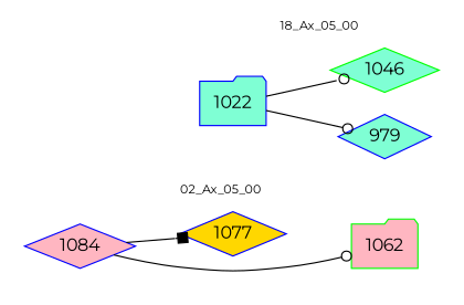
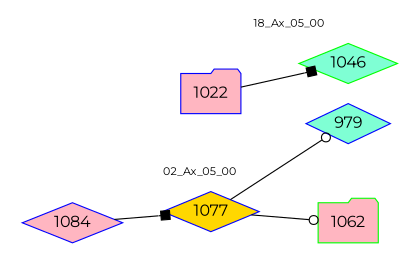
  digraph {
    fontname=Montserrat
    rankdir=LR
    node [color=blue fillcolor=lightpink fontname=Montserrat shape=diamond style=filled]
    edge [arrowhead=odot color=black fontname=Montserrat]
    n1 [fillcolor=gold label=1077]
    n2 [color=green label=1062 shape=folder]
    n3 [label=1084]
-   n4 [fillcolor=aquamarine label=1022 shape=folder]
+   n4 [label=1022 shape=folder]
    n5 [color=green fillcolor=aquamarine label=1046]
    n6 [fillcolor=aquamarine label=979]
    subgraph cluster_1 {
      color=white
      fontsize=10
      label="02_Ax_05_00"
      n1
      n2
      n3
    }
    subgraph cluster_2 {
      color=white
      fontsize=10
      label="18_Ax_05_00"
      n4
      n5
      n6
    }
-   n3 -> n2
+   n1 -> n2
    n3 -> n1 [arrowhead=box]
-   n4 -> n5
-   n4 -> n6
+   n4 -> n5 [arrowhead=box]
+   n1 -> n6
  }
